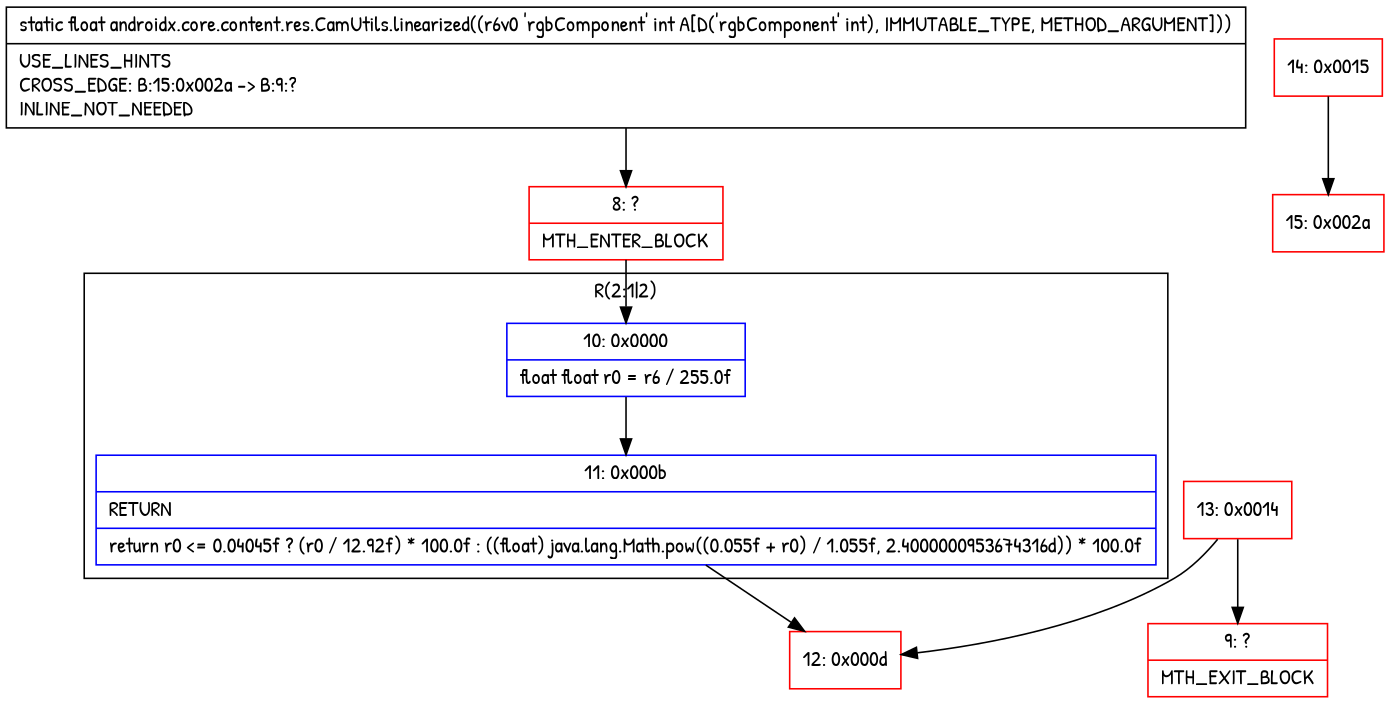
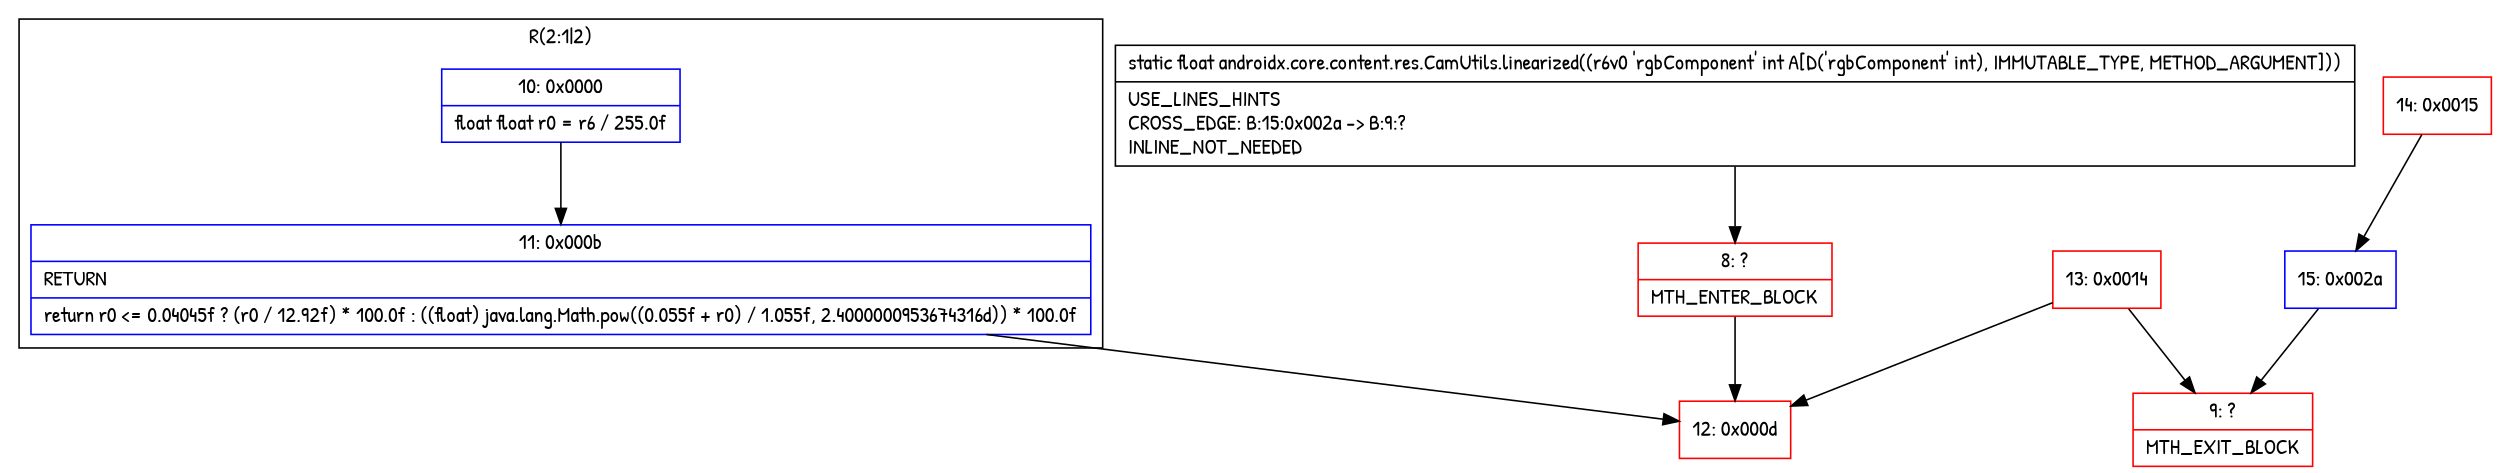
  digraph {
    fontname="Patrick Hand"
    node [color=red fontname="Patrick Hand" shape=record]
    edge [fontname="Patrick Hand"]
    n1 [color=blue label="{10\:\ 0x0000|float float r0 = r6 \/ 255.0f\l}"]
    n2 [color=blue label="{11\:\ 0x000b|RETURN\l|return r0 \<= 0.04045f ? (r0 \/ 12.92f) * 100.0f : ((float) java.lang.Math.pow((0.055f + r0) \/ 1.055f, 2.4000000953674316d)) * 100.0f\l}"]
    n3 [label="{12\:\ 0x000d}"]
    n4 [label="{14\:\ 0x0015}"]
-   n5 [label="{15\:\ 0x002a}"]
+   n5 [color=blue label="{15\:\ 0x002a}"]
    n6 [label="{8\:\ ?|MTH_ENTER_BLOCK\l}"]
    n7 [label="{13\:\ 0x0014}"]
    n8 [label="{9\:\ ?|MTH_EXIT_BLOCK\l}"]
    n9 [label="{static float androidx.core.content.res.CamUtils.linearized((r6v0 'rgbComponent' int A[D('rgbComponent' int), IMMUTABLE_TYPE, METHOD_ARGUMENT]))  | USE_LINES_HINTS\lCROSS_EDGE: B:15:0x002a \-\> B:9:?\lINLINE_NOT_NEEDED\l}" color=""]
    subgraph cluster_1 {
      label="R(2:1|2)"
      n1
      n2
    }
    n1 -> n2
    n2 -> n3
    n4 -> n5
-   n6 -> n1
+   n5 -> n8
+   n6 -> n3
    n7 -> n3
    n7 -> n8
    n9 -> n6
  }
